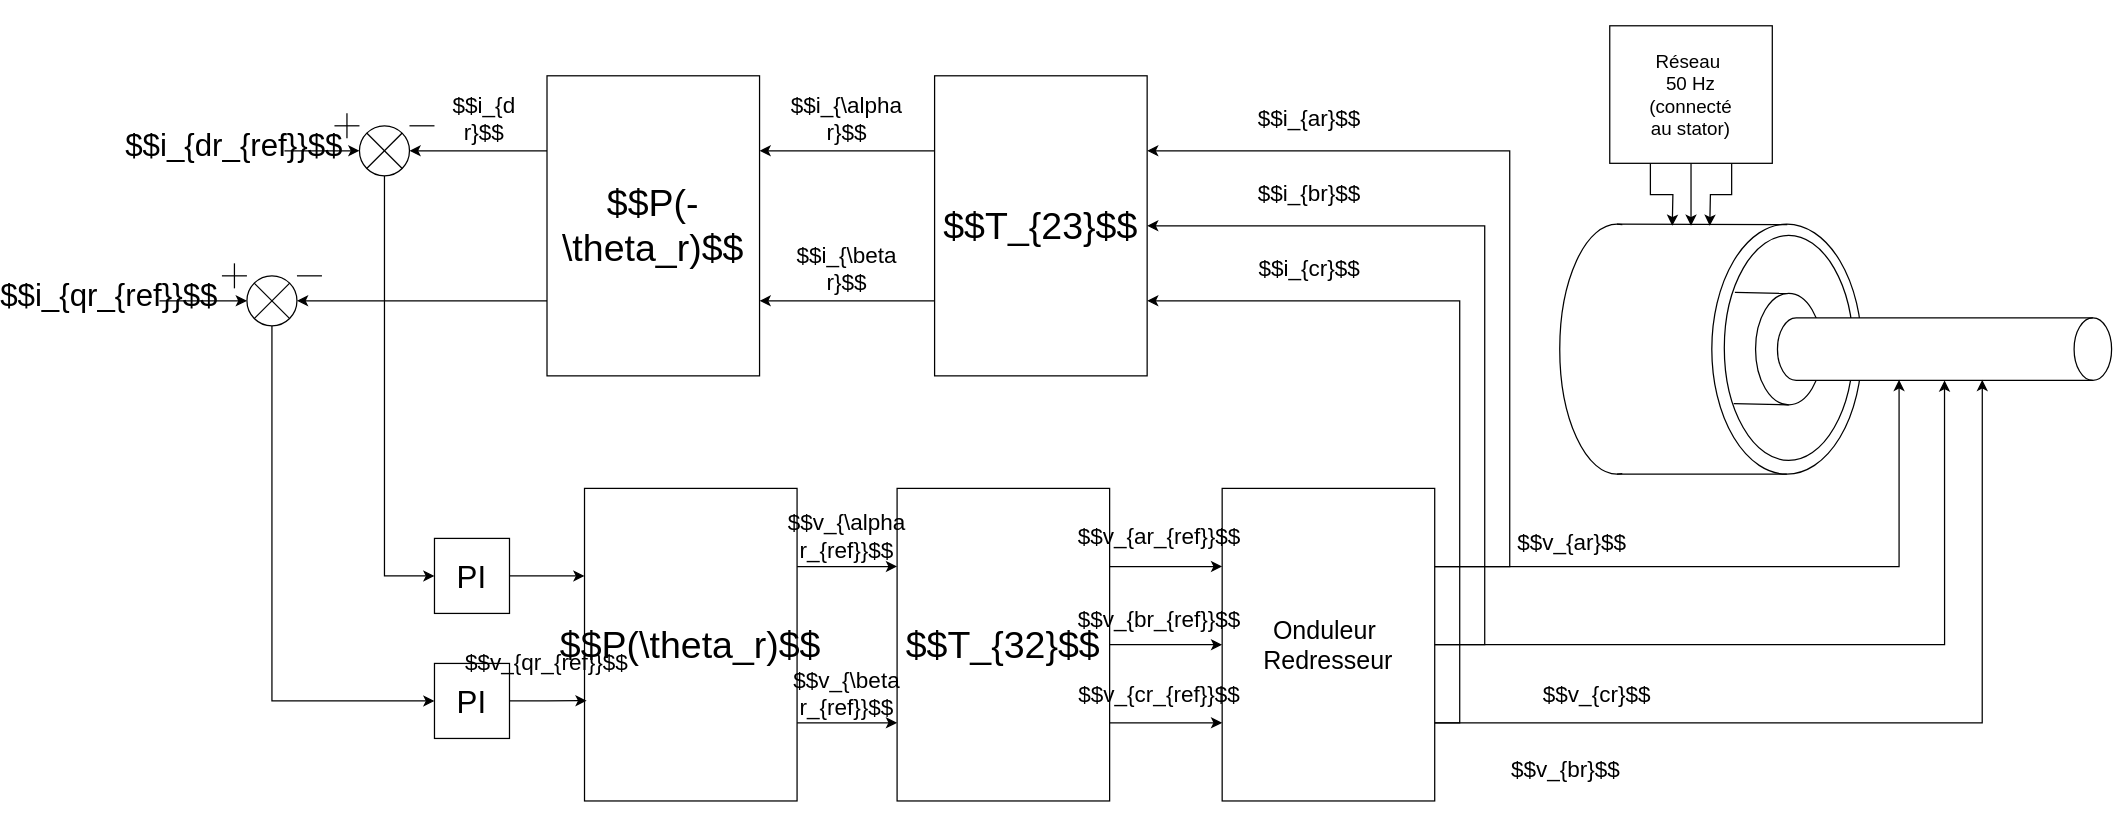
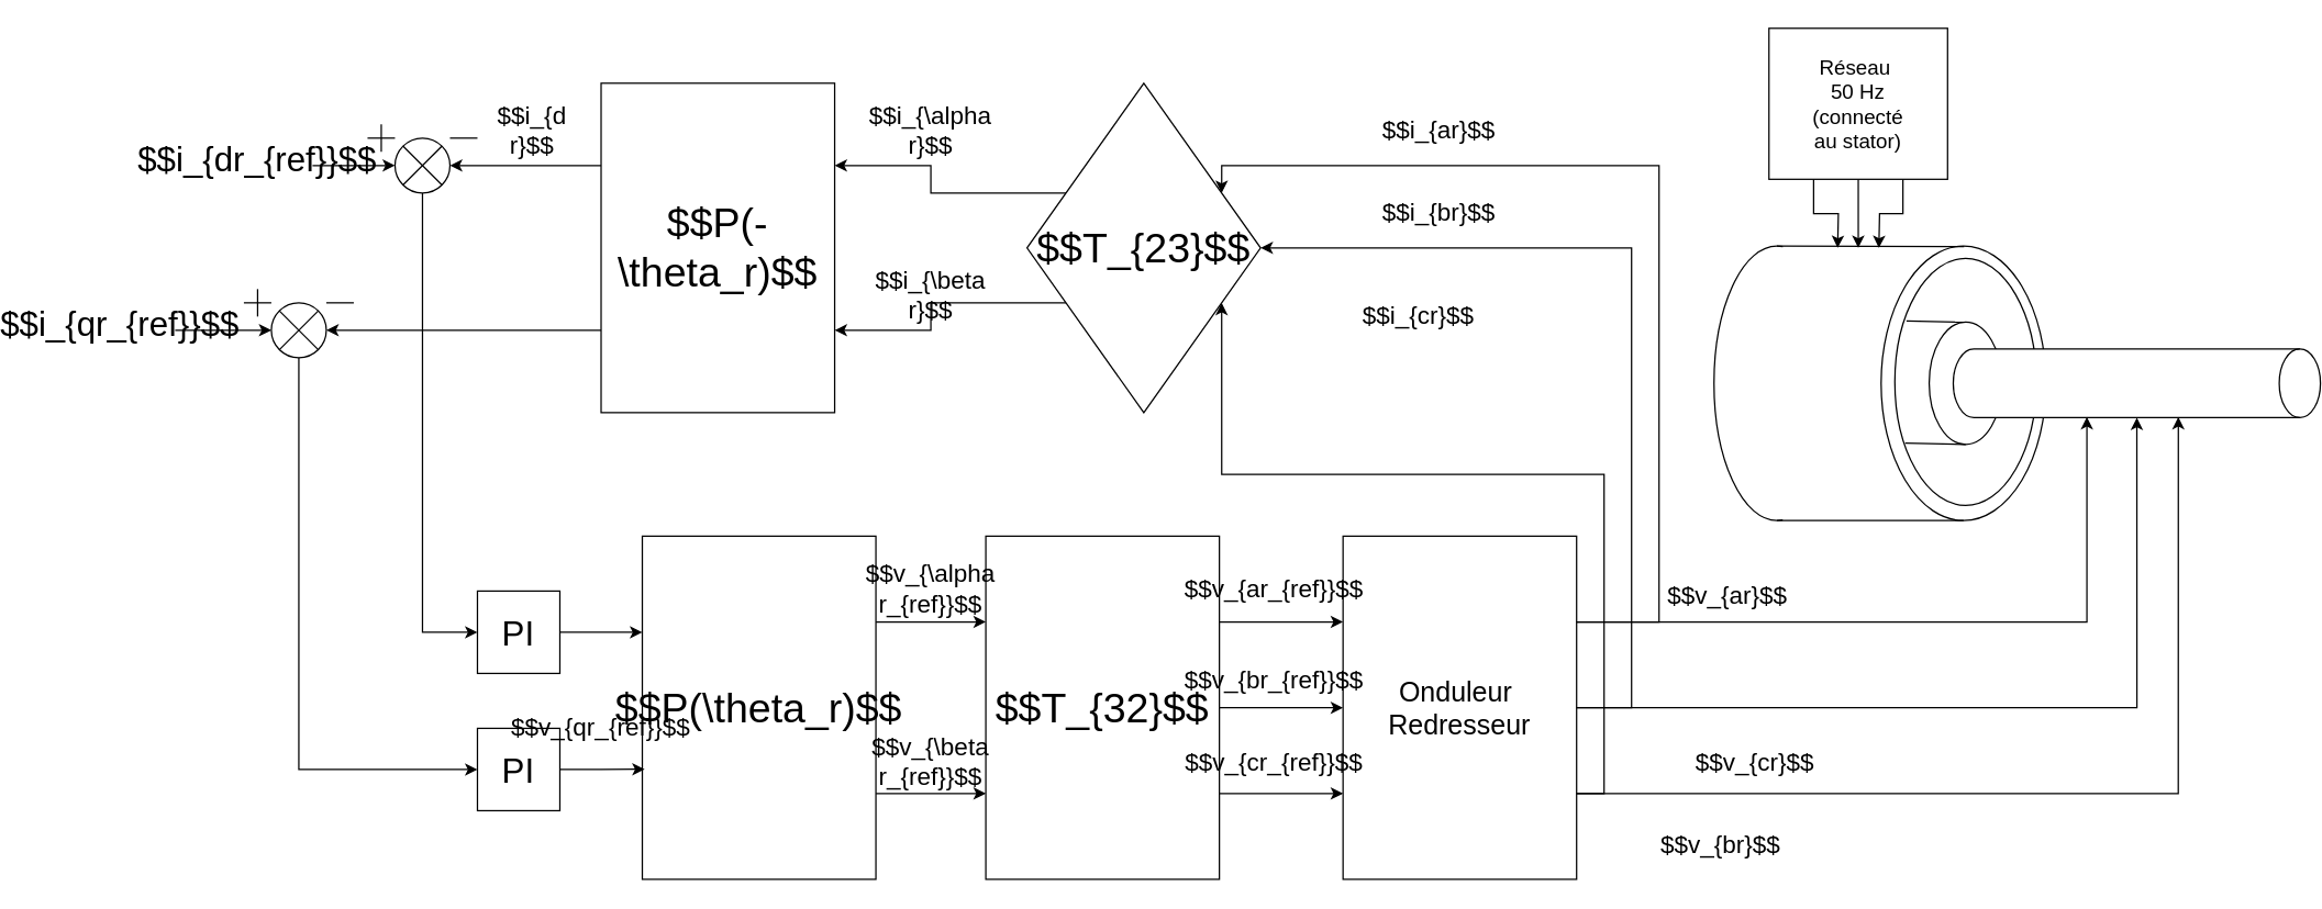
  <mxCell id="0" />
  <mxCell id="1" parent="0" />
  <mxCell id="2" value="" style="ellipse;whiteSpace=wrap;html=1;" parent="1" vertex="1"><mxGeometry x="1210" y="178.62" width="91.62" height="200" as="geometry" /></mxCell>
  <mxCell id="3" value="" style="rounded=0;whiteSpace=wrap;html=1;strokeColor=none;" parent="1" vertex="1"><mxGeometry x="1260" y="178.62" width="50" height="201.38" as="geometry" /></mxCell>
  <mxCell id="4" value="" style="ellipse;whiteSpace=wrap;html=1;" parent="1" vertex="1"><mxGeometry x="1331.62" y="178.62" width="120" height="200" as="geometry" /></mxCell>
  <mxCell id="5" style="edgeStyle=orthogonalEdgeStyle;rounded=0;orthogonalLoop=1;jettySize=auto;html=1;exitX=1;exitY=0.25;exitDx=0;exitDy=0;entryX=0;entryY=0.25;entryDx=0;entryDy=0;" parent="1" source="7" target="49" edge="1"><mxGeometry relative="1" as="geometry" /></mxCell>
  <mxCell id="6" style="edgeStyle=orthogonalEdgeStyle;rounded=0;orthogonalLoop=1;jettySize=auto;html=1;exitX=1;exitY=0.75;exitDx=0;exitDy=0;entryX=0;entryY=0.75;entryDx=0;entryDy=0;" parent="1" source="7" target="49" edge="1"><mxGeometry relative="1" as="geometry" /></mxCell>
  <mxCell id="7" value="&lt;font style=&quot;font-size: 30px;&quot;&gt;$$P(\theta_r)$$&lt;/font&gt;" style="rounded=0;whiteSpace=wrap;html=1;" parent="1" vertex="1"><mxGeometry x="430" y="390" width="170" height="250" as="geometry" /></mxCell>
  <mxCell id="8" style="edgeStyle=orthogonalEdgeStyle;rounded=0;orthogonalLoop=1;jettySize=auto;html=1;entryX=1;entryY=0.5;entryDx=0;entryDy=0;" parent="1" source="48" target="37" edge="1"><mxGeometry relative="1" as="geometry"><Array as="points"><mxPoint x="1150" y="515" /><mxPoint x="1150" y="180" /></Array></mxGeometry></mxCell>
  <mxCell id="9" style="edgeStyle=orthogonalEdgeStyle;rounded=0;orthogonalLoop=1;jettySize=auto;html=1;exitX=1;exitY=0.25;exitDx=0;exitDy=0;entryX=1;entryY=0.25;entryDx=0;entryDy=0;" parent="1" source="48" target="37" edge="1"><mxGeometry relative="1" as="geometry"><Array as="points"><mxPoint x="1170" y="453" /><mxPoint x="1170" y="120" /></Array></mxGeometry></mxCell>
  <mxCell id="10" style="edgeStyle=orthogonalEdgeStyle;rounded=0;orthogonalLoop=1;jettySize=auto;html=1;exitX=1;exitY=0.75;exitDx=0;exitDy=0;entryX=1;entryY=0.75;entryDx=0;entryDy=0;" parent="1" source="48" target="37" edge="1"><mxGeometry relative="1" as="geometry" /></mxCell>
  <mxCell id="11" value="" style="edgeStyle=orthogonalEdgeStyle;rounded=0;orthogonalLoop=1;jettySize=auto;html=1;" parent="1" source="12" target="7" edge="1"><mxGeometry relative="1" as="geometry"><Array as="points"><mxPoint x="330" y="460" /><mxPoint x="330" y="460" /></Array></mxGeometry></mxCell>
  <mxCell id="12" value="&lt;font style=&quot;font-size: 25px;&quot;&gt;PI&lt;/font&gt;" style="rounded=0;whiteSpace=wrap;html=1;" parent="1" vertex="1"><mxGeometry x="310" y="430" width="60" height="60" as="geometry" /></mxCell>
  <mxCell id="13" style="edgeStyle=orthogonalEdgeStyle;rounded=0;orthogonalLoop=1;jettySize=auto;html=1;entryX=0;entryY=0.5;entryDx=0;entryDy=0;" parent="1" source="14" target="33" edge="1"><mxGeometry relative="1" as="geometry"><Array as="points"><mxPoint x="180" y="560" /></Array></mxGeometry></mxCell>
  <mxCell id="14" value="" style="shape=sumEllipse;perimeter=ellipsePerimeter;whiteSpace=wrap;html=1;backgroundOutline=1;" parent="1" vertex="1"><mxGeometry x="160" y="220" width="40" height="40" as="geometry" /></mxCell>
  <mxCell id="15" style="edgeStyle=orthogonalEdgeStyle;rounded=0;orthogonalLoop=1;jettySize=auto;html=1;entryX=0;entryY=0.5;entryDx=0;entryDy=0;" parent="1" source="16" target="12" edge="1"><mxGeometry relative="1" as="geometry"><Array as="points"><mxPoint x="270" y="460" /></Array></mxGeometry></mxCell>
  <mxCell id="16" value="" style="shape=sumEllipse;perimeter=ellipsePerimeter;whiteSpace=wrap;html=1;backgroundOutline=1;" parent="1" vertex="1"><mxGeometry x="250" y="100" width="40" height="40" as="geometry" /></mxCell>
  <mxCell id="17" value="" style="endArrow=none;html=1;rounded=0;" parent="1" edge="1"><mxGeometry width="50" height="50" relative="1" as="geometry"><mxPoint x="240" y="90" as="sourcePoint" /><mxPoint x="240" y="110" as="targetPoint" /></mxGeometry></mxCell>
  <mxCell id="18" value="" style="endArrow=none;html=1;rounded=0;" parent="1" edge="1"><mxGeometry width="50" height="50" relative="1" as="geometry"><mxPoint x="230" y="100" as="sourcePoint" /><mxPoint x="250" y="100" as="targetPoint" /><Array as="points" /></mxGeometry></mxCell>
  <mxCell id="19" style="edgeStyle=orthogonalEdgeStyle;rounded=0;orthogonalLoop=1;jettySize=auto;html=1;exitX=0;exitY=0.25;exitDx=0;exitDy=0;entryX=1;entryY=0.5;entryDx=0;entryDy=0;" parent="1" source="21" target="16" edge="1"><mxGeometry relative="1" as="geometry" /></mxCell>
  <mxCell id="20" style="edgeStyle=orthogonalEdgeStyle;rounded=0;orthogonalLoop=1;jettySize=auto;html=1;exitX=0;exitY=0.75;exitDx=0;exitDy=0;entryX=1;entryY=0.5;entryDx=0;entryDy=0;" parent="1" source="21" target="14" edge="1"><mxGeometry relative="1" as="geometry"><Array as="points"><mxPoint x="250" y="240" /><mxPoint x="250" y="240" /></Array></mxGeometry></mxCell>
  <mxCell id="21" value="&lt;font style=&quot;font-size: 30px;&quot;&gt;$$P(-\theta_r)$$&lt;/font&gt;" style="rounded=0;whiteSpace=wrap;html=1;" parent="1" vertex="1"><mxGeometry x="400" y="60" width="170" height="240" as="geometry" /></mxCell>
  <mxCell id="22" value="" style="ellipse;whiteSpace=wrap;html=1;" parent="1" vertex="1"><mxGeometry x="1341.62" y="187.62" width="103" height="180" as="geometry" /></mxCell>
  <mxCell id="23" value="" style="endArrow=none;html=1;rounded=0;exitX=0.5;exitY=1;exitDx=0;exitDy=0;entryX=0.5;entryY=1;entryDx=0;entryDy=0;" parent="1" source="2" target="4" edge="1"><mxGeometry width="50" height="50" relative="1" as="geometry"><mxPoint x="1301.62" y="287.62" as="sourcePoint" /><mxPoint x="1351.62" y="237.62" as="targetPoint" /></mxGeometry></mxCell>
  <mxCell id="24" value="" style="endArrow=none;html=1;rounded=0;exitX=0.5;exitY=0;exitDx=0;exitDy=0;" parent="1" source="2" edge="1"><mxGeometry width="50" height="50" relative="1" as="geometry"><mxPoint x="1301.62" y="287.62" as="sourcePoint" /><mxPoint x="1392" y="179" as="targetPoint" /></mxGeometry></mxCell>
  <mxCell id="25" value="" style="ellipse;whiteSpace=wrap;html=1;" parent="1" vertex="1"><mxGeometry x="1366.62" y="234.12" width="53" height="89" as="geometry" /></mxCell>
  <mxCell id="26" value="" style="shape=cylinder3;whiteSpace=wrap;html=1;boundedLbl=1;backgroundOutline=1;size=15;rotation=90;" parent="1" vertex="1"><mxGeometry x="1492.75" y="145" width="50" height="267.25" as="geometry" /></mxCell>
  <mxCell id="27" value="" style="endArrow=none;html=1;rounded=0;entryX=0.5;entryY=0;entryDx=0;entryDy=0;exitX=0.082;exitY=0.253;exitDx=0;exitDy=0;exitPerimeter=0;" parent="1" source="22" target="25" edge="1"><mxGeometry width="50" height="50" relative="1" as="geometry"><mxPoint x="1301.62" y="287.62" as="sourcePoint" /><mxPoint x="1351.62" y="237.62" as="targetPoint" /></mxGeometry></mxCell>
  <mxCell id="28" value="" style="endArrow=none;html=1;rounded=0;entryX=0.5;entryY=1;entryDx=0;entryDy=0;exitX=0.073;exitY=0.748;exitDx=0;exitDy=0;exitPerimeter=0;" parent="1" source="22" target="25" edge="1"><mxGeometry width="50" height="50" relative="1" as="geometry"><mxPoint x="1301.62" y="287.62" as="sourcePoint" /><mxPoint x="1351.62" y="237.62" as="targetPoint" /></mxGeometry></mxCell>
  <mxCell id="29" style="edgeStyle=orthogonalEdgeStyle;rounded=0;orthogonalLoop=1;jettySize=auto;html=1;exitX=0.5;exitY=1;exitDx=0;exitDy=0;" edge="1" parent="1" source="32"><mxGeometry relative="1" as="geometry"><mxPoint x="1315" y="180" as="targetPoint" /></mxGeometry></mxCell>
  <mxCell id="30" style="edgeStyle=orthogonalEdgeStyle;rounded=0;orthogonalLoop=1;jettySize=auto;html=1;exitX=0.75;exitY=1;exitDx=0;exitDy=0;" edge="1" parent="1" source="32"><mxGeometry relative="1" as="geometry"><mxPoint x="1330" y="180" as="targetPoint" /></mxGeometry></mxCell>
  <mxCell id="31" style="edgeStyle=orthogonalEdgeStyle;rounded=0;orthogonalLoop=1;jettySize=auto;html=1;exitX=0.25;exitY=1;exitDx=0;exitDy=0;" edge="1" parent="1" source="32"><mxGeometry relative="1" as="geometry"><mxPoint x="1300" y="180" as="targetPoint" /></mxGeometry></mxCell>
  <mxCell id="32" value="&lt;font style=&quot;font-size: 15px;&quot;&gt;Réseau&amp;nbsp;&lt;br&gt;50 Hz&lt;br&gt;(connecté &lt;br&gt;au stator)&lt;br&gt;&lt;/font&gt;" style="rounded=0;whiteSpace=wrap;html=1;" parent="1" vertex="1"><mxGeometry x="1250" y="20" width="130" height="110" as="geometry" /></mxCell>
  <mxCell id="33" value="&lt;font style=&quot;font-size: 25px;&quot;&gt;PI&lt;/font&gt;" style="rounded=0;whiteSpace=wrap;html=1;" parent="1" vertex="1"><mxGeometry x="310" y="530" width="60" height="60" as="geometry" /></mxCell>
  <mxCell id="34" style="edgeStyle=orthogonalEdgeStyle;rounded=0;orthogonalLoop=1;jettySize=auto;html=1;entryX=0.01;entryY=0.679;entryDx=0;entryDy=0;entryPerimeter=0;" parent="1" source="33" target="7" edge="1"><mxGeometry relative="1" as="geometry" /></mxCell>
  <mxCell id="35" style="edgeStyle=orthogonalEdgeStyle;rounded=0;orthogonalLoop=1;jettySize=auto;html=1;exitX=0;exitY=0.25;exitDx=0;exitDy=0;entryX=1;entryY=0.25;entryDx=0;entryDy=0;" parent="1" source="37" target="21" edge="1"><mxGeometry relative="1" as="geometry" /></mxCell>
  <mxCell id="36" style="edgeStyle=orthogonalEdgeStyle;rounded=0;orthogonalLoop=1;jettySize=auto;html=1;exitX=0;exitY=0.75;exitDx=0;exitDy=0;entryX=1;entryY=0.75;entryDx=0;entryDy=0;" parent="1" source="37" target="21" edge="1"><mxGeometry relative="1" as="geometry" /></mxCell>
- <mxCell id="37" value="&lt;font style=&quot;font-size: 30px;&quot;&gt;$$T_{23}$$&lt;/font&gt;" style="rounded=0;whiteSpace=wrap;html=1;" parent="1" vertex="1"><mxGeometry x="710" y="60" width="170" height="240" as="geometry" /></mxCell>
+ <mxCell id="37" value="&lt;font style=&quot;font-size: 30px;&quot;&gt;$$T_{23}$$&lt;/font&gt;" style="rhombus;whiteSpace=wrap;html=1;" parent="1" vertex="1"><mxGeometry x="710" y="60" width="170" height="240" as="geometry" /></mxCell>
  <mxCell id="38" style="edgeStyle=orthogonalEdgeStyle;rounded=0;orthogonalLoop=1;jettySize=auto;html=1;entryX=0;entryY=0.5;entryDx=0;entryDy=0;" parent="1" source="49" target="48" edge="1"><mxGeometry relative="1" as="geometry" /></mxCell>
  <mxCell id="39" style="edgeStyle=orthogonalEdgeStyle;rounded=0;orthogonalLoop=1;jettySize=auto;html=1;exitX=1;exitY=0.25;exitDx=0;exitDy=0;entryX=0;entryY=0.25;entryDx=0;entryDy=0;" parent="1" source="49" target="48" edge="1"><mxGeometry relative="1" as="geometry" /></mxCell>
  <mxCell id="40" value="" style="endArrow=classic;html=1;rounded=0;entryX=0;entryY=0.5;entryDx=0;entryDy=0;" parent="1" target="14" edge="1"><mxGeometry width="50" height="50" relative="1" as="geometry"><mxPoint x="90" y="240" as="sourcePoint" /><mxPoint x="-60" y="310" as="targetPoint" /></mxGeometry></mxCell>
  <mxCell id="41" value="" style="endArrow=classic;html=1;rounded=0;entryX=0;entryY=0.5;entryDx=0;entryDy=0;" parent="1" target="16" edge="1"><mxGeometry width="50" height="50" relative="1" as="geometry"><mxPoint x="190" y="120" as="sourcePoint" /><mxPoint x="-60" y="310" as="targetPoint" /></mxGeometry></mxCell>
  <mxCell id="42" value="&lt;font style=&quot;font-size: 25px;&quot;&gt;$$i_{dr_{ref}}$$&lt;/font&gt;" style="text;html=1;strokeColor=none;fillColor=none;align=center;verticalAlign=middle;whiteSpace=wrap;rounded=0;" parent="1" vertex="1"><mxGeometry x="120" y="100" width="60" height="30" as="geometry" /></mxCell>
  <mxCell id="43" value="&lt;font style=&quot;font-size: 25px;&quot;&gt;$$i_{qr_{ref}}$$&lt;/font&gt;" style="text;html=1;strokeColor=none;fillColor=none;align=center;verticalAlign=middle;whiteSpace=wrap;rounded=0;rotation=0;fontSize=25;" parent="1" vertex="1"><mxGeometry x="20" y="220" width="60" height="30" as="geometry" /></mxCell>
  <mxCell id="44" value="" style="endArrow=none;html=1;rounded=0;" parent="1" edge="1"><mxGeometry width="50" height="50" relative="1" as="geometry"><mxPoint x="290" y="100" as="sourcePoint" /><mxPoint x="310" y="100" as="targetPoint" /></mxGeometry></mxCell>
  <mxCell id="45" value="" style="endArrow=none;html=1;rounded=0;" parent="1" edge="1"><mxGeometry width="50" height="50" relative="1" as="geometry"><mxPoint x="150" y="210" as="sourcePoint" /><mxPoint x="150" y="230" as="targetPoint" /></mxGeometry></mxCell>
  <mxCell id="46" value="" style="endArrow=none;html=1;rounded=0;" parent="1" edge="1"><mxGeometry width="50" height="50" relative="1" as="geometry"><mxPoint x="140" y="220" as="sourcePoint" /><mxPoint x="160" y="220" as="targetPoint" /><Array as="points" /></mxGeometry></mxCell>
  <mxCell id="47" value="" style="endArrow=none;html=1;rounded=0;" parent="1" edge="1"><mxGeometry width="50" height="50" relative="1" as="geometry"><mxPoint x="200" y="220" as="sourcePoint" /><mxPoint x="220" y="220" as="targetPoint" /></mxGeometry></mxCell>
  <mxCell id="48" value="&lt;font style=&quot;font-size: 20px;&quot;&gt;&lt;span style=&quot;&quot;&gt;Onduleur&amp;nbsp;&lt;br&gt;Redresseur&lt;br&gt;&lt;/span&gt;&lt;/font&gt;" style="rounded=0;whiteSpace=wrap;html=1;" parent="1" vertex="1"><mxGeometry x="940" y="390" width="170" height="250" as="geometry" /></mxCell>
  <mxCell id="49" value="&lt;font style=&quot;font-size: 30px;&quot;&gt;$$T_{32}$$&lt;/font&gt;" style="rounded=0;whiteSpace=wrap;html=1;" parent="1" vertex="1"><mxGeometry x="680" y="390" width="170" height="250" as="geometry" /></mxCell>
  <mxCell id="50" style="edgeStyle=orthogonalEdgeStyle;rounded=0;orthogonalLoop=1;jettySize=auto;html=1;exitX=1;exitY=0.75;exitDx=0;exitDy=0;entryX=0;entryY=0.75;entryDx=0;entryDy=0;" parent="1" source="49" target="48" edge="1"><mxGeometry relative="1" as="geometry" /></mxCell>
  <mxCell id="51" value="&lt;font style=&quot;font-size: 18px;&quot;&gt;$$v_{ar_{ref}}$$&lt;/font&gt;" style="text;html=1;strokeColor=none;fillColor=none;align=center;verticalAlign=middle;whiteSpace=wrap;rounded=0;" parent="1" vertex="1"><mxGeometry x="870" y="414" width="40" height="30" as="geometry" /></mxCell>
  <mxCell id="52" value="&lt;font style=&quot;font-size: 18px;&quot;&gt;$$v_{br_{ref}}$$&lt;/font&gt;" style="text;html=1;strokeColor=none;fillColor=none;align=center;verticalAlign=middle;whiteSpace=wrap;rounded=0;" parent="1" vertex="1"><mxGeometry x="870" y="480" width="40" height="30" as="geometry" /></mxCell>
  <mxCell id="53" value="&lt;font style=&quot;font-size: 18px;&quot;&gt;$$v_{cr_{ref}}$$&lt;/font&gt;" style="text;html=1;strokeColor=none;fillColor=none;align=center;verticalAlign=middle;whiteSpace=wrap;rounded=0;" parent="1" vertex="1"><mxGeometry x="870" y="540" width="40" height="30" as="geometry" /></mxCell>
  <mxCell id="54" value="&lt;font style=&quot;font-size: 18px;&quot;&gt;$$v_{\alpha r_{ref}}$$&lt;/font&gt;" style="text;html=1;strokeColor=none;fillColor=none;align=center;verticalAlign=middle;whiteSpace=wrap;rounded=0;" parent="1" vertex="1"><mxGeometry x="620" y="414" width="40" height="30" as="geometry" /></mxCell>
  <mxCell id="55" value="&lt;font style=&quot;font-size: 18px;&quot;&gt;$$v_{\beta r_{ref}}$$&lt;/font&gt;" style="text;html=1;strokeColor=none;fillColor=none;align=center;verticalAlign=middle;whiteSpace=wrap;rounded=0;" parent="1" vertex="1"><mxGeometry x="620" y="540" width="40" height="30" as="geometry" /></mxCell>
  <mxCell id="56" style="edgeStyle=orthogonalEdgeStyle;rounded=0;orthogonalLoop=1;jettySize=auto;html=1;exitX=1;exitY=0.25;exitDx=0;exitDy=0;entryX=0.991;entryY=0.636;entryDx=0;entryDy=0;entryPerimeter=0;" edge="1" parent="1" source="48" target="26"><mxGeometry relative="1" as="geometry" /></mxCell>
  <mxCell id="57" style="edgeStyle=orthogonalEdgeStyle;rounded=0;orthogonalLoop=1;jettySize=auto;html=1;entryX=1;entryY=0.5;entryDx=0;entryDy=0;entryPerimeter=0;" edge="1" parent="1" source="48" target="26"><mxGeometry relative="1" as="geometry" /></mxCell>
  <mxCell id="58" style="edgeStyle=orthogonalEdgeStyle;rounded=0;orthogonalLoop=1;jettySize=auto;html=1;exitX=1;exitY=0.75;exitDx=0;exitDy=0;entryX=0.991;entryY=0.387;entryDx=0;entryDy=0;entryPerimeter=0;" edge="1" parent="1" source="48" target="26"><mxGeometry relative="1" as="geometry" /></mxCell>
  <mxCell id="59" value="&lt;span style=&quot;font-size: 18px;&quot;&gt;$$v_{qr_{ref}}$$&lt;/span&gt;" style="text;html=1;strokeColor=none;fillColor=none;align=center;verticalAlign=middle;whiteSpace=wrap;rounded=0;" vertex="1" parent="1"><mxGeometry x="370" y="515" width="60" height="30" as="geometry" /></mxCell>
  <mxCell id="60" value="&lt;font style=&quot;font-size: 18px;&quot;&gt;$$v_{ar}$$&lt;/font&gt;" style="text;html=1;strokeColor=none;fillColor=none;align=center;verticalAlign=middle;whiteSpace=wrap;rounded=0;" vertex="1" parent="1"><mxGeometry x="1200" y="419" width="40" height="30" as="geometry" /></mxCell>
  <mxCell id="61" value="&lt;font style=&quot;font-size: 18px;&quot;&gt;$$v_{br}$$&lt;/font&gt;" style="text;html=1;strokeColor=none;fillColor=none;align=center;verticalAlign=middle;whiteSpace=wrap;rounded=0;" vertex="1" parent="1"><mxGeometry x="1195" y="600" width="40" height="30" as="geometry" /></mxCell>
  <mxCell id="62" value="&lt;font style=&quot;font-size: 18px;&quot;&gt;$$v_{cr}$$&lt;/font&gt;" style="text;html=1;strokeColor=none;fillColor=none;align=center;verticalAlign=middle;whiteSpace=wrap;rounded=0;" vertex="1" parent="1"><mxGeometry x="1220" y="540" width="40" height="30" as="geometry" /></mxCell>
  <mxCell id="63" value="&lt;font style=&quot;font-size: 18px;&quot;&gt;$$i_{ar}$$&lt;/font&gt;" style="text;html=1;strokeColor=none;fillColor=none;align=center;verticalAlign=middle;whiteSpace=wrap;rounded=0;" vertex="1" parent="1"><mxGeometry x="990" y="80" width="40" height="30" as="geometry" /></mxCell>
  <mxCell id="64" value="&lt;font style=&quot;font-size: 18px;&quot;&gt;$$i_{br}$$&lt;/font&gt;" style="text;html=1;strokeColor=none;fillColor=none;align=center;verticalAlign=middle;whiteSpace=wrap;rounded=0;" vertex="1" parent="1"><mxGeometry x="990" y="140" width="40" height="30" as="geometry" /></mxCell>
- <mxCell id="65" value="&lt;font style=&quot;font-size: 18px;&quot;&gt;$$i_{cr}$$&lt;/font&gt;" style="text;html=1;strokeColor=none;fillColor=none;align=center;verticalAlign=middle;whiteSpace=wrap;rounded=0;" vertex="1" parent="1"><mxGeometry x="990" y="200" width="40" height="30" as="geometry" /></mxCell>
+ <mxCell id="65" value="&lt;font style=&quot;font-size: 18px;&quot;&gt;$$i_{cr}$$&lt;/font&gt;" style="text;html=1;strokeColor=none;fillColor=none;align=center;verticalAlign=middle;whiteSpace=wrap;rounded=0;" vertex="1" parent="1"><mxGeometry x="975" y="215" width="40" height="30" as="geometry" /></mxCell>
  <mxCell id="66" value="&lt;font style=&quot;font-size: 18px;&quot;&gt;$$i_{\alpha r}$$&lt;/font&gt;" style="text;html=1;strokeColor=none;fillColor=none;align=center;verticalAlign=middle;whiteSpace=wrap;rounded=0;" vertex="1" parent="1"><mxGeometry x="620" y="80" width="40" height="30" as="geometry" /></mxCell>
  <mxCell id="67" value="&lt;font style=&quot;font-size: 18px;&quot;&gt;$$i_{\beta r}$$&lt;/font&gt;" style="text;html=1;strokeColor=none;fillColor=none;align=center;verticalAlign=middle;whiteSpace=wrap;rounded=0;" vertex="1" parent="1"><mxGeometry x="620" y="200" width="40" height="30" as="geometry" /></mxCell>
  <mxCell id="68" value="&lt;font style=&quot;font-size: 18px;&quot;&gt;$$i_{d r}$$&lt;/font&gt;" style="text;html=1;strokeColor=none;fillColor=none;align=center;verticalAlign=middle;whiteSpace=wrap;rounded=0;" vertex="1" parent="1"><mxGeometry x="330" y="80" width="40" height="30" as="geometry" /></mxCell>
